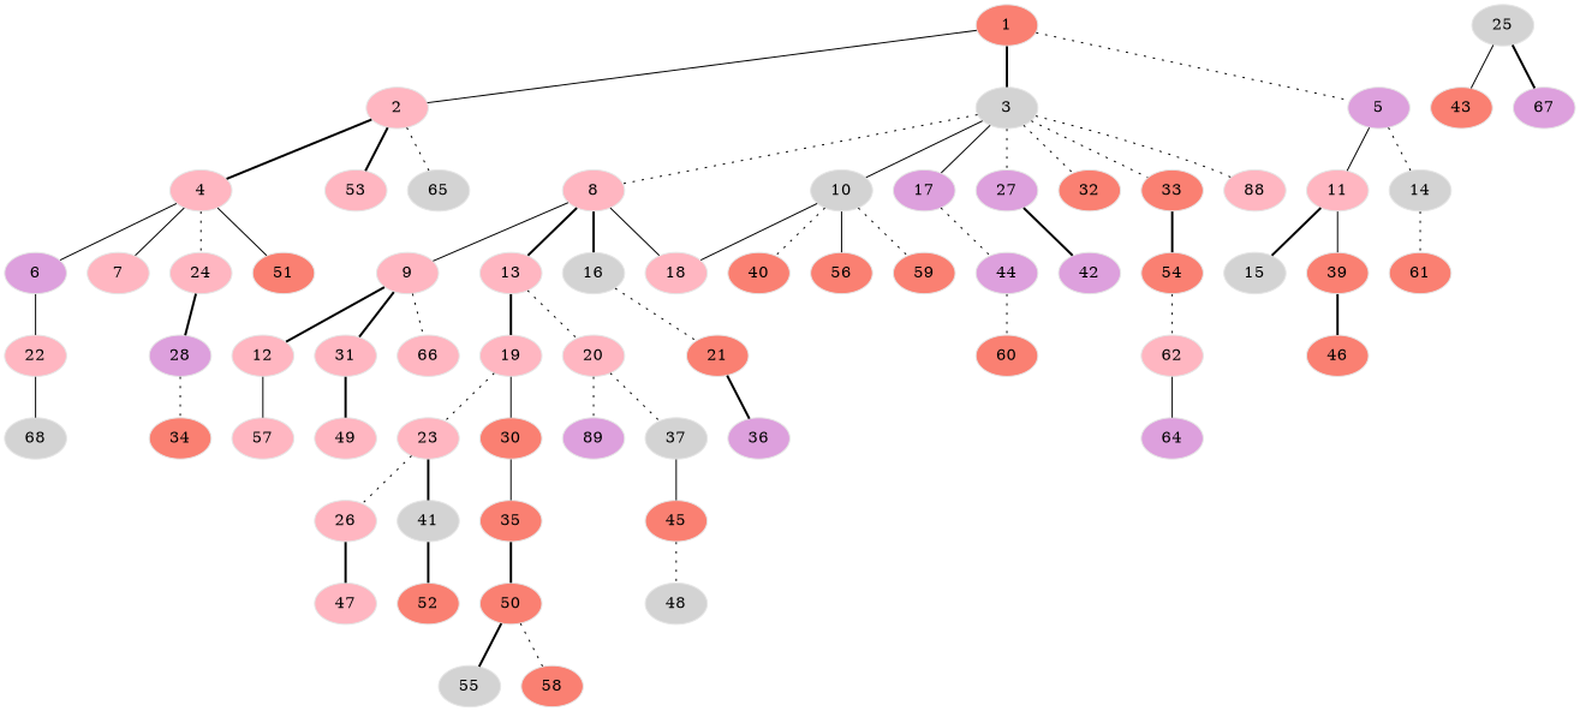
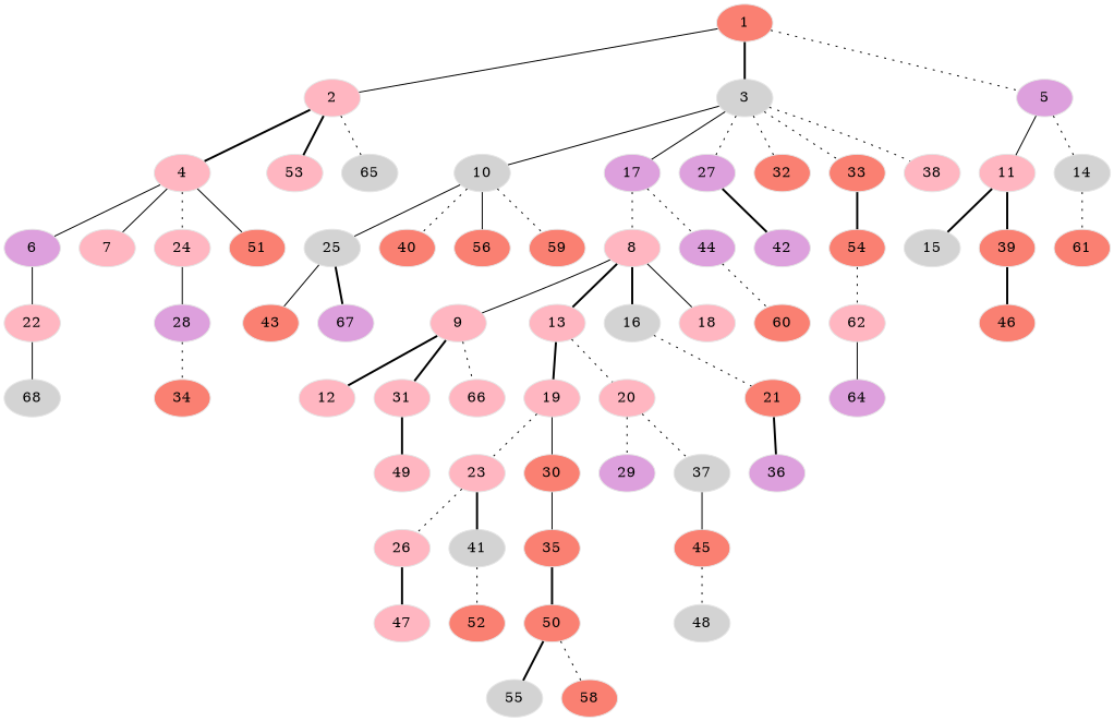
  graph {
    node [color=gray90 fillcolor=lightpink style=filled]
    edge [style=dotted weight=1.0]
    1 [fillcolor=salmon]
    2
    3 [fillcolor=lightgrey]
    5 [fillcolor=plum]
    4
    53
    65 [fillcolor=lightgrey]
    8
    10 [fillcolor=lightgrey]
    17 [fillcolor=plum]
    27 [fillcolor=plum]
    32 [fillcolor=salmon]
    33 [fillcolor=salmon]
-   38 [label=88]
+   38
    11
    14 [fillcolor=lightgrey]
    6 [fillcolor=plum]
    7
    24
    51 [fillcolor=salmon]
    9
    13
    16 [fillcolor=lightgrey]
    18
    25 [fillcolor=lightgrey]
    40 [fillcolor=salmon]
    56 [fillcolor=salmon]
    59 [fillcolor=salmon]
    44 [fillcolor=plum]
    42 [fillcolor=plum]
    54 [fillcolor=salmon]
    22
    28 [fillcolor=plum]
    15 [fillcolor=lightgrey]
    39 [fillcolor=salmon]
    61 [fillcolor=salmon]
    68 [fillcolor=lightgrey]
    12
    31
    66
    19
    20
    21 [fillcolor=salmon]
-   57
    49
    43 [fillcolor=salmon]
    67 [fillcolor=plum]
    46 [fillcolor=salmon]
    23
    30 [fillcolor=salmon]
-   29 [fillcolor=plum label=89]
+   29 [fillcolor=plum]
    37 [fillcolor=lightgrey]
    36 [fillcolor=plum]
    60 [fillcolor=salmon]
    26
    41 [fillcolor=lightgrey]
    35 [fillcolor=salmon]
    45 [fillcolor=salmon]
    47
    52 [fillcolor=salmon]
    34 [fillcolor=salmon]
    50 [fillcolor=salmon]
    62
    55 [fillcolor=lightgrey]
    58 [fillcolor=salmon]
    48 [fillcolor=lightgrey]
    64 [fillcolor=plum]
    1 -- 2 [style=solid]
    1 -- 3 [style=bold]
    1 -- 5
    2 -- 4 [style=bold]
    2 -- 53 [style=bold]
    2 -- 65
-   3 -- 8
+   17 -- 8
    3 -- 10 [style=solid]
    3 -- 17 [style=solid]
    3 -- 27
    3 -- 32
    3 -- 33
    3 -- 38
    5 -- 11 [style=solid]
    5 -- 14 [weight=2.0]
    4 -- 6 [style=solid]
    4 -- 7 [style=solid]
    4 -- 24
    4 -- 51 [style=solid]
    8 -- 9 [style=solid]
    8 -- 13 [style=bold]
    8 -- 16 [style=bold]
    8 -- 18 [style=solid]
-   10 -- 18 [style=solid]
+   10 -- 25 [style=solid]
    10 -- 40
    10 -- 56 [style=solid]
    10 -- 59
    17 -- 44
    27 -- 42 [style=bold]
    33 -- 54 [style=bold]
    11 -- 15 [style=bold]
-   11 -- 39 [style=solid]
+   11 -- 39 [style=bold]
    14 -- 61
    6 -- 22 [style=solid]
-   24 -- 28 [style=bold]
+   24 -- 28 [style=solid]
    9 -- 12 [style=bold]
    9 -- 31 [style=bold]
    9 -- 66
    13 -- 19 [style=bold]
    13 -- 20
    16 -- 21
    25 -- 43 [style=solid]
    25 -- 67 [style=bold]
    44 -- 60
    54 -- 62
    22 -- 68 [style=solid]
    28 -- 34
    39 -- 46 [style=bold]
-   12 -- 57 [style=solid]
    31 -- 49 [style=bold]
    19 -- 23
    19 -- 30 [style=solid]
    20 -- 29
    20 -- 37
    21 -- 36 [style=bold]
    23 -- 26
    23 -- 41 [style=bold]
    30 -- 35 [style=solid]
    37 -- 45 [style=solid]
    26 -- 47 [style=bold]
-   41 -- 52 [style=bold]
+   41 -- 52
    35 -- 50 [style=bold]
    45 -- 48
    50 -- 55 [style=bold]
    50 -- 58
    62 -- 64 [style=solid]
  }
